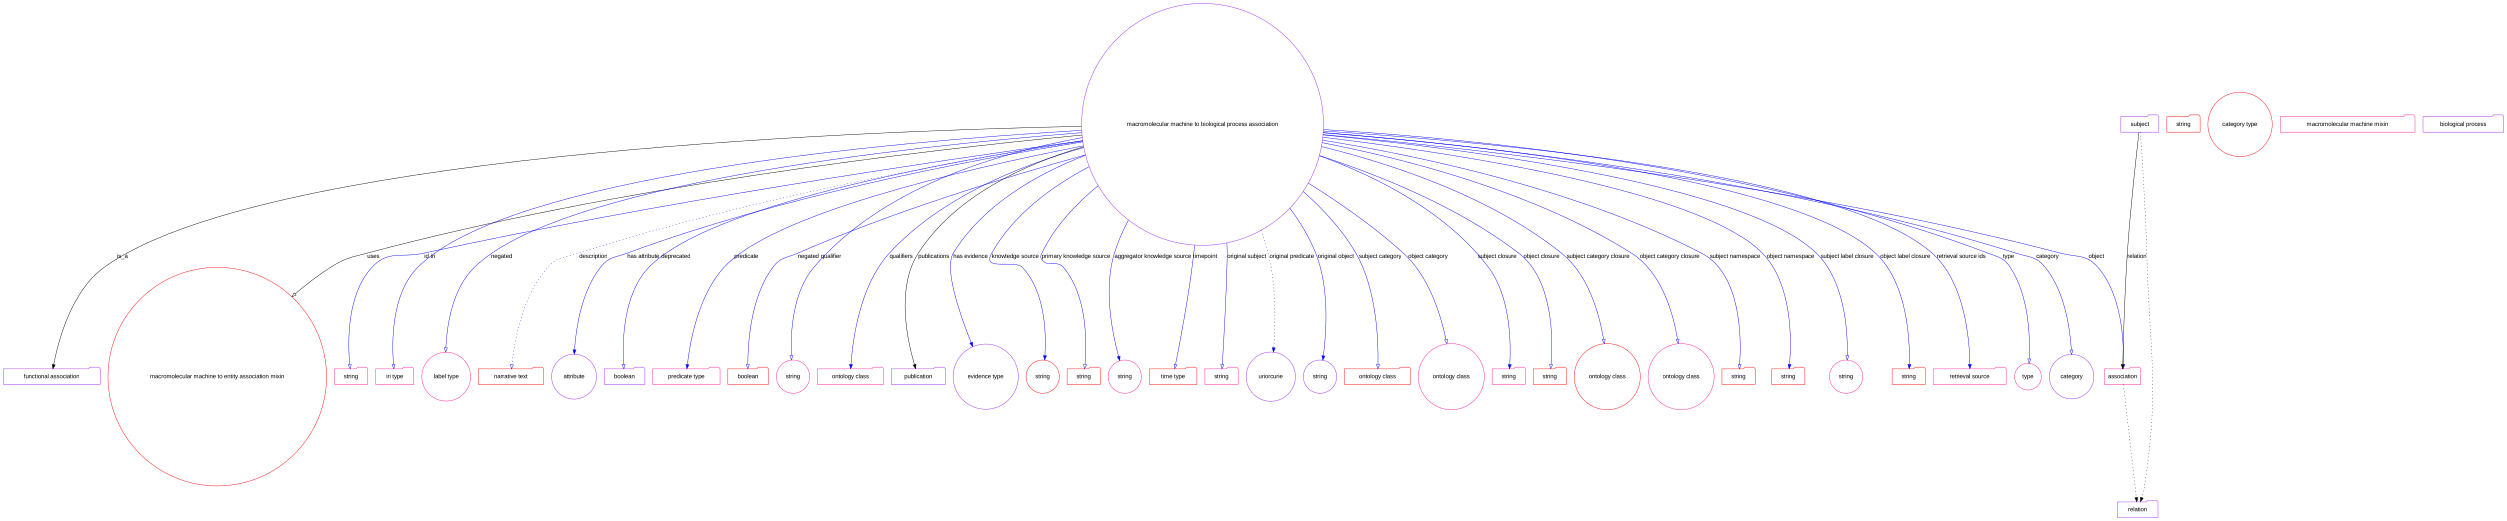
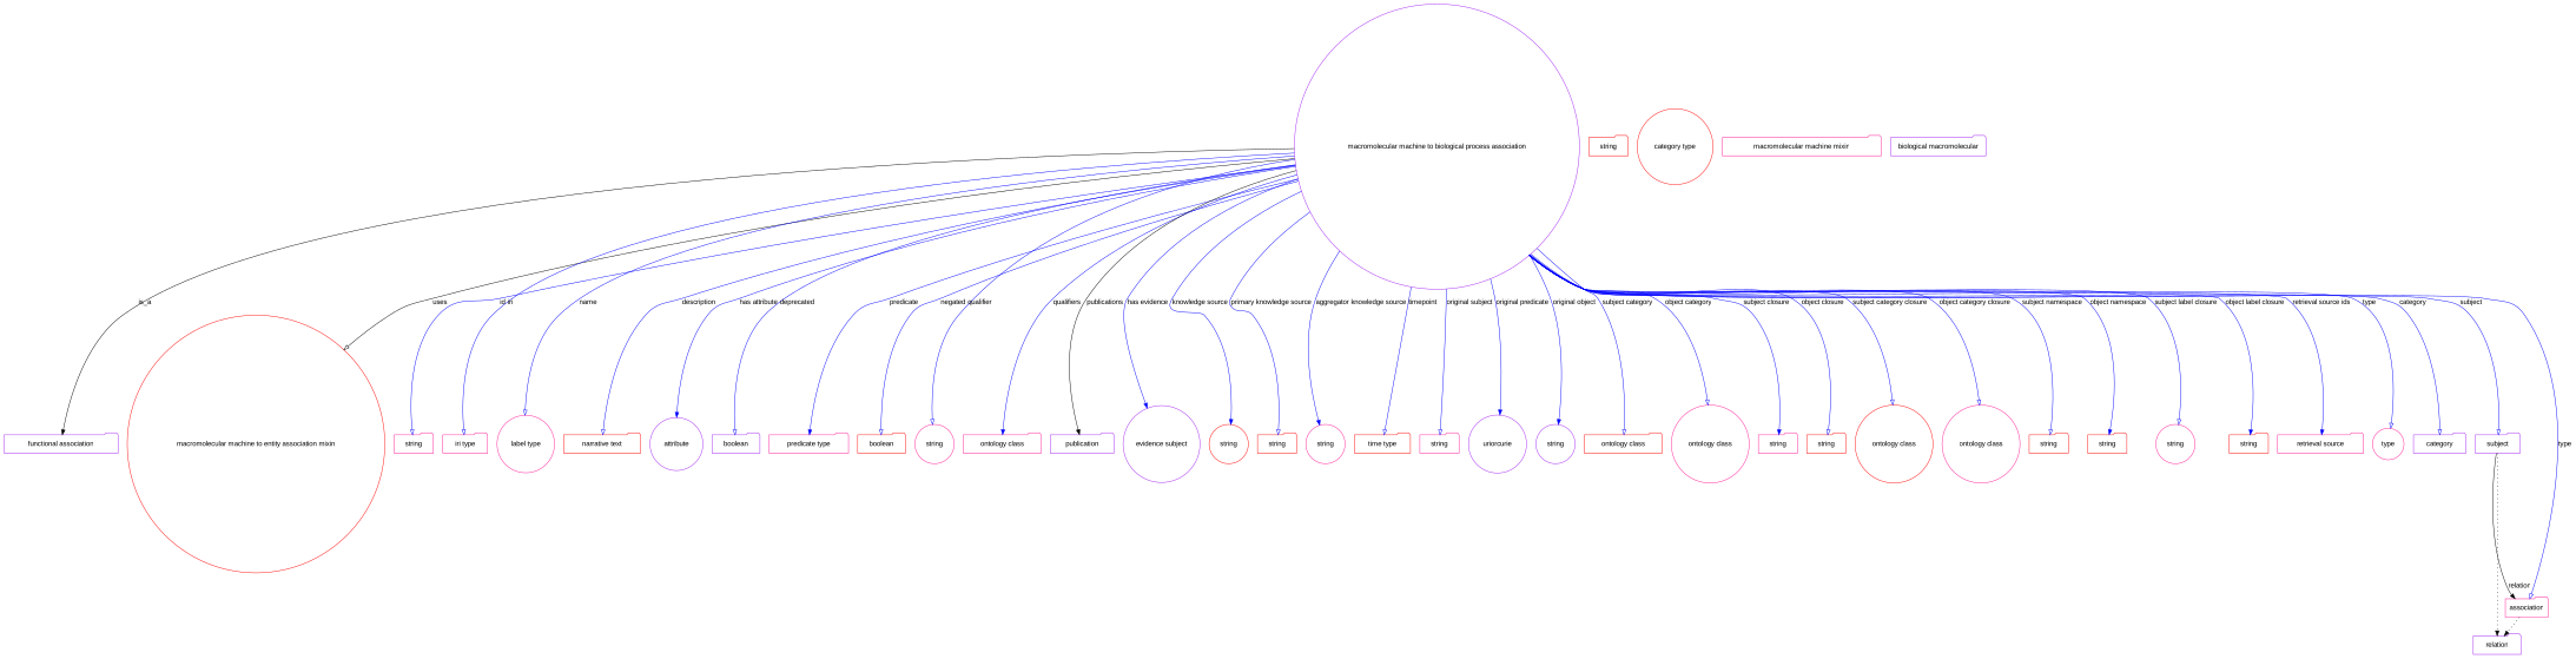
  digraph {
    fontname="Liberation Sans"
    node [color=deeppink fontname="Liberation Sans" shape=folder]
    edge [arrowhead=onormal fontname="Liberation Sans" color=blue style=solid]
    n1 [color=purple height=0.5 label="macromolecular machine to biological process association" shape=circle width=7.7813]
    "functional association" [color=purple height=0.5 width=3.1053]
    "macromolecular machine to entity association mixin" [color=red height=0.5 shape=circle width=7.023]
    n4 [height=0.5 label=string width=1.0652]
    n5 [height=0.5 label="iri type" width=1.2277]
    n6 [height=0.5 label="label type" shape=circle width=1.5707]
    n7 [color=red height=0.5 label="narrative text" width=2.0943]
    n8 [color=purple height=0.5 label=attribute shape=circle width=1.4443]
    n9 [color=purple height=0.5 label=boolean width=1.2999]
    n10 [height=0.5 label="predicate type" width=2.1665]
    n11 [color=red height=0.5 label=boolean width=1.2999]
    n12 [height=0.5 label=string shape=circle width=1.0652]
    n13 [height=0.5 label="ontology class" width=2.1304]
    n14 [color=purple height=0.5 label=publication width=1.7332]
-   n15 [color=purple height=0.5 label="evidence type" shape=circle width=2.0943]
+   n15 [color=purple height=0.5 label="evidence subject" shape=circle width=2.0943]
    n16 [color=red height=0.5 label=string shape=circle width=1.0652]
    n17 [color=red height=0.5 label=string width=1.0652]
    n18 [height=0.5 label=string shape=circle width=1.0652]
    n19 [color=red height=0.5 label="time type" width=1.5346]
    n20 [height=0.5 label=string width=1.0652]
    n21 [color=purple height=0.5 label=uriorcurie shape=circle width=1.5887]
    n22 [color=purple height=0.5 label=string shape=circle width=1.0652]
    n23 [color=red height=0.5 label="ontology class" width=2.1304]
    n24 [height=0.5 label="ontology class" shape=circle width=2.1304]
    n25 [height=0.5 label=string width=1.0652]
    n26 [color=red height=0.5 label=string width=1.0652]
    n27 [color=red height=0.5 label="ontology class" shape=circle width=2.1304]
    n28 [height=0.5 label="ontology class" shape=circle width=2.1304]
    n29 [color=red height=0.5 label=string width=1.0652]
    n30 [color=red height=0.5 label=string width=1.0652]
    n31 [height=0.5 label=string shape=circle width=1.0652]
    n32 [color=red height=0.5 label=string width=1.0652]
    n33 [height=0.5 label="retrieval source" width=2.347]
    type [height=0.5 shape=circle width=0.86659]
-   category [color=purple height=0.5 shape=circle width=1.4263]
+   category [color=purple height=0.5 width=1.4263]
    subject [color=purple height=0.5 width=1.2277]
    n37 [height=0.5 label=association width=1.0832]
    relation [color=purple height=0.5 width=1.2999]
    n39 [color=red height=0.5 label=string width=1.0652]
    n40 [color=red height=0.5 label="category type" shape=circle width=2.0762]
    n41 [height=0.5 label="macromolecular machine mixin" width=4.3329]
-   n42 [color=purple height=0.5 label="biological process" width=2.5998]
+   n42 [color=purple height=0.5 label="biological macromolecular" width=2.5998]
    n1 -> "functional association" [arrowhead=normal label=is_a color="" style=""]
    n1 -> "macromolecular machine to entity association mixin" [label=uses color="" style=""]
    n1 -> n4 [label=id]
    n1 -> n5 [label=iri]
-   n1 -> n6 [label=negated]
-   n1 -> n7 [label=description style=dotted]
+   n1 -> n6 [label=name]
+   n1 -> n7 [label=description]
    n1 -> n8 [arrowhead=normal label="has attribute"]
    n1 -> n9 [label=deprecated]
    n1 -> n10 [arrowhead=normal label=predicate]
    n1 -> n11 [label=negated]
    n1 -> n12 [label=qualifier]
    n1 -> n13 [arrowhead=normal label=qualifiers]
    n1 -> n14 [arrowhead=normal color=black label=publications]
    n1 -> n15 [arrowhead=normal label="has evidence"]
    n1 -> n16 [arrowhead=normal label="knowledge source"]
    n1 -> n17 [label="primary knowledge source"]
    n1 -> n18 [arrowhead=normal label="aggregator knowledge source"]
    n1 -> n19 [label=timepoint]
    n1 -> n20 [label="original subject"]
-   n1 -> n21 [arrowhead=normal label="original predicate" style=dotted]
+   n1 -> n21 [arrowhead=normal label="original predicate"]
    n1 -> n22 [arrowhead=normal label="original object"]
    n1 -> n23 [label="subject category"]
    n1 -> n24 [label="object category"]
    n1 -> n25 [arrowhead=normal label="subject closure"]
    n1 -> n26 [label="object closure"]
    n1 -> n27 [label="subject category closure"]
    n1 -> n28 [label="object category closure"]
    n1 -> n29 [label="subject namespace"]
    n1 -> n30 [arrowhead=normal label="object namespace"]
    n1 -> n31 [label="subject label closure"]
    n1 -> n32 [arrowhead=normal label="object label closure"]
    n1 -> n33 [arrowhead=normal label="retrieval source ids"]
    n1 -> type [label=type]
    n1 -> category [label=category]
-   n1 -> n37 [label=object]
+   n1 -> subject [label=subject]
+   n1 -> n37 [label=type]
    subject -> n37 [arrowhead=normal label=relation color="" style=""]
    subject -> relation [arrowhead=normal style=dotted color=""]
    n37 -> relation [arrowhead=normal style=dotted color=""]
  }
